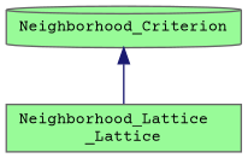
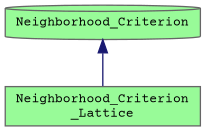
  digraph {
    fontname="Courier Prime"
    node [color=gray40 fillcolor=palegreen fontname="Courier Prime" fontsize=10 style=filled]
-   n1 [fontcolor=black height=0.2 label="Neighborhood_Lattice\l_Lattice" shape=box width=0.4]
+   n1 [fontcolor=black height=0.2 label="Neighborhood_Criterion\l_Lattice" shape=box width=0.4]
    n2 [height=0.2 label=Neighborhood_Criterion shape=cylinder width=0.4]
    n2 -> n1 [color=midnightblue dir=back fontname="Courier Prime" fontsize=10 labelfontname=Helvetica labelfontsize=10 style=solid]
  }
